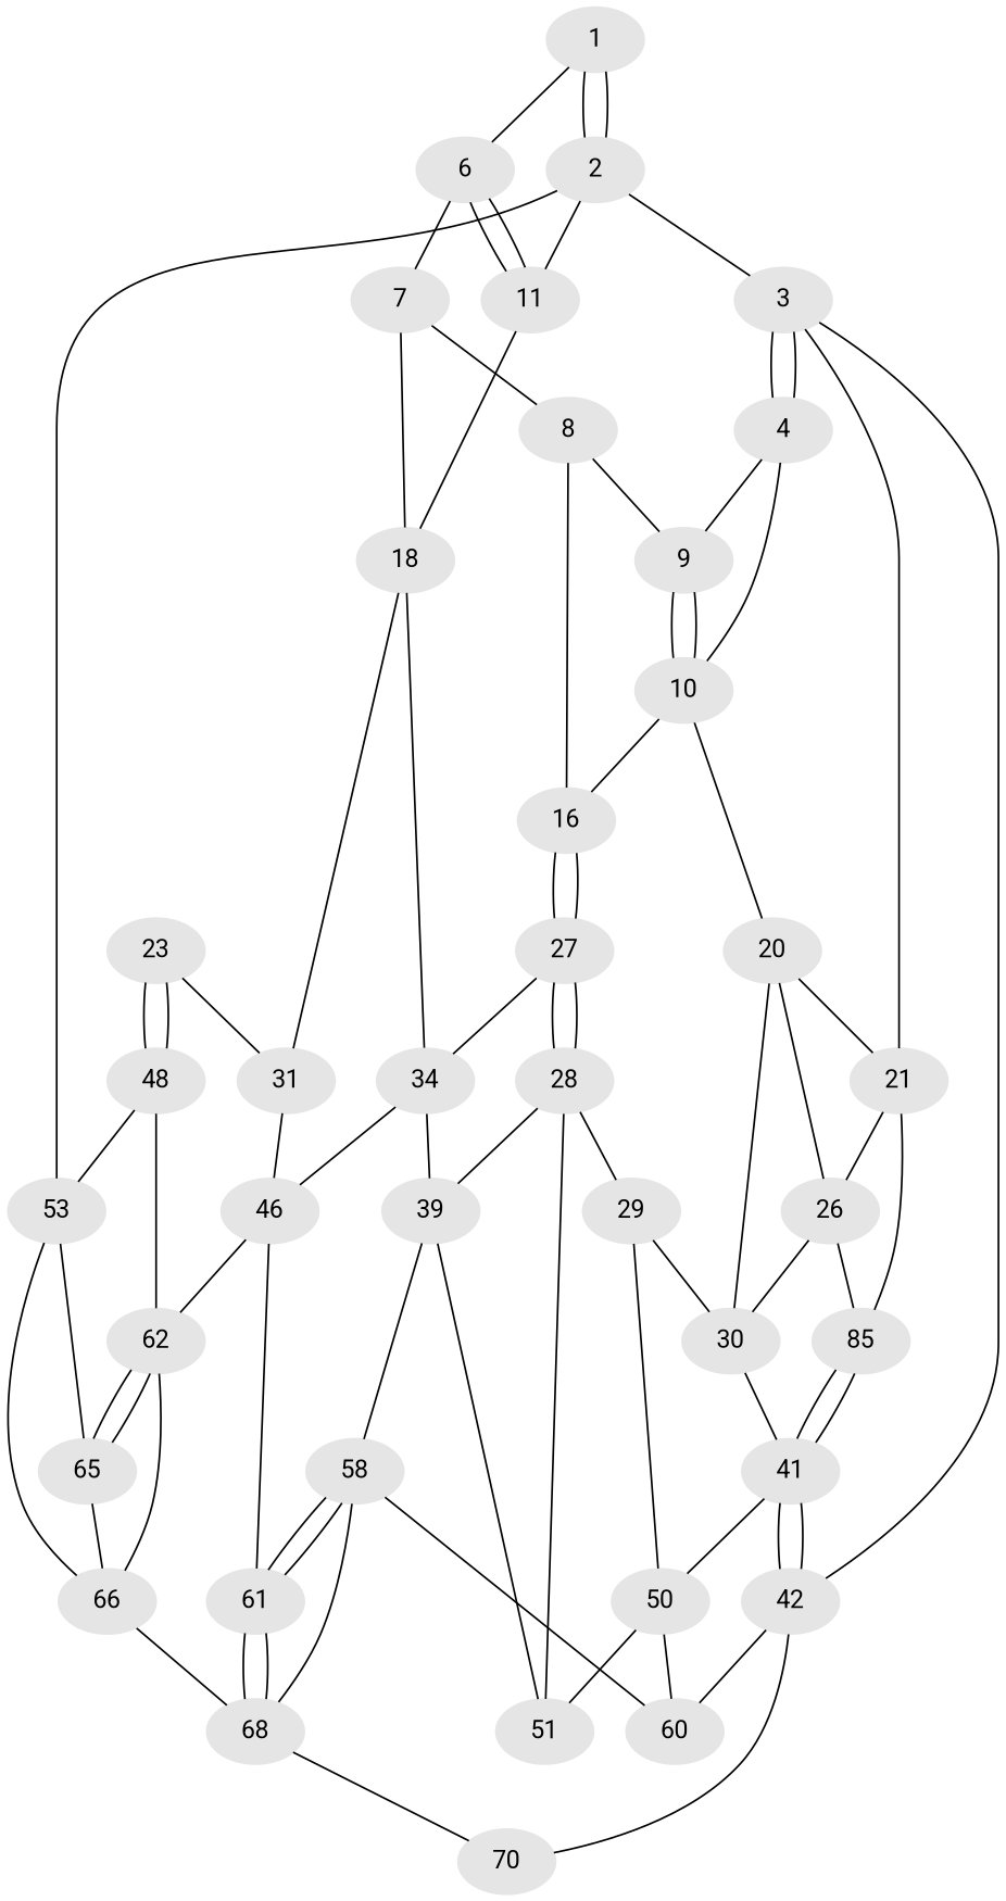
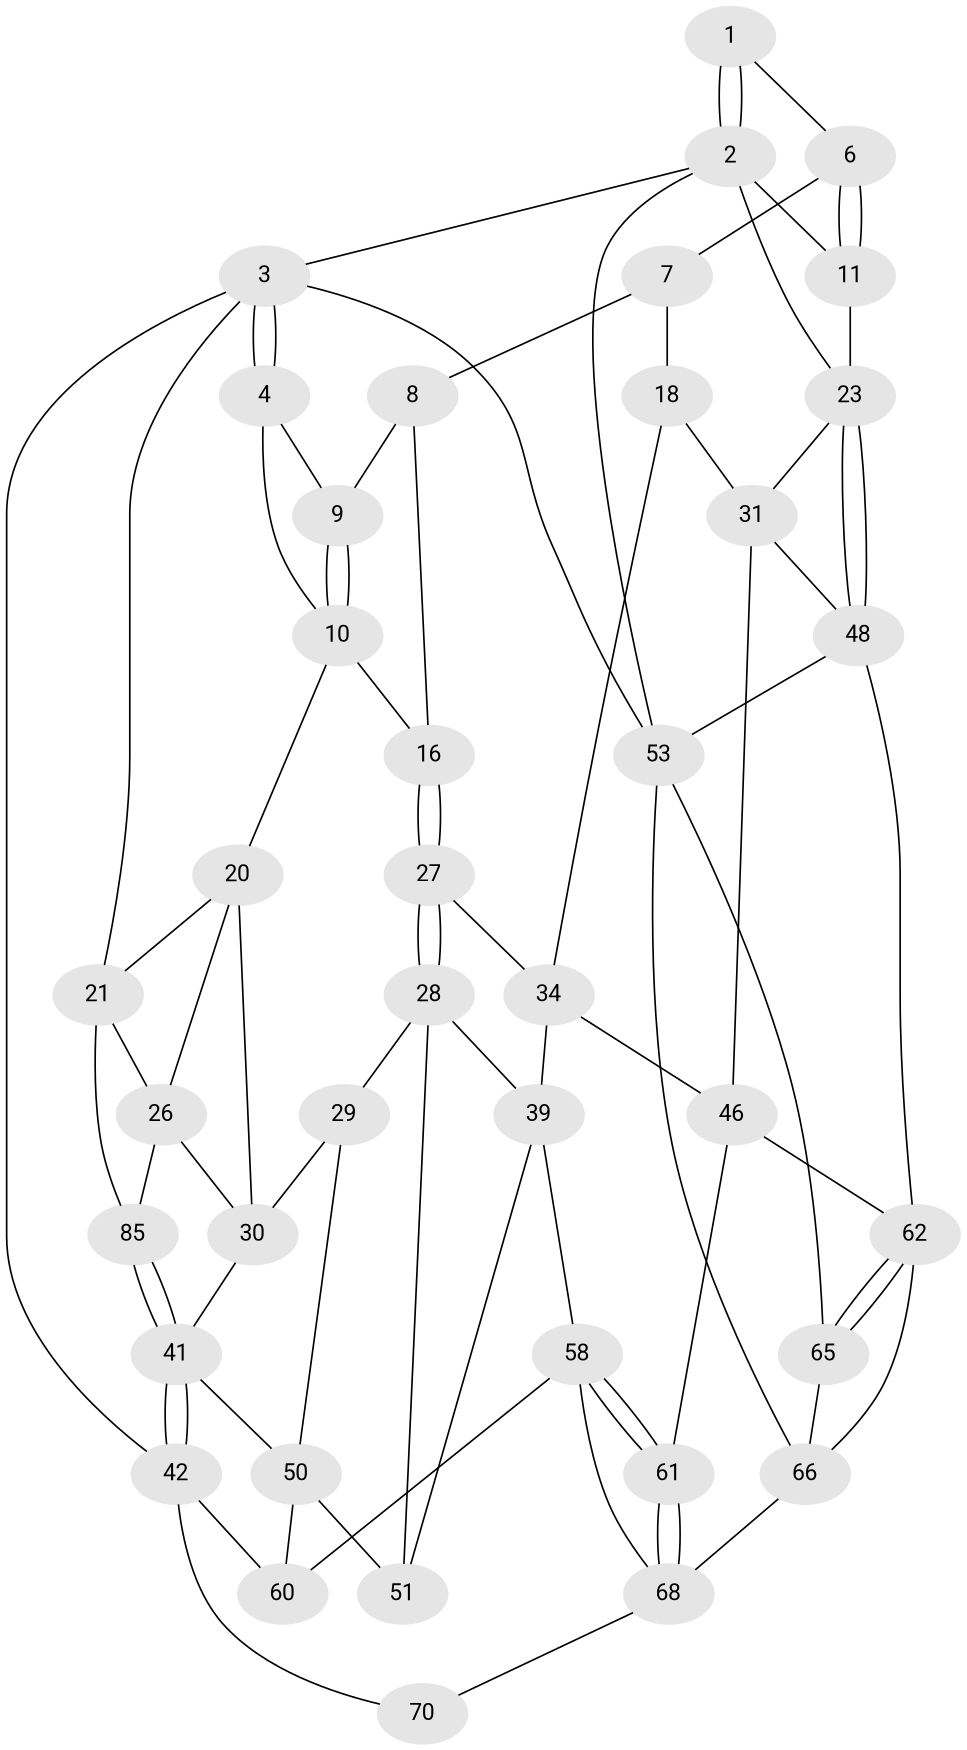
  graph {
    fontname=Roboto
    node [color=gray90 fontname=Roboto style=filled]
    edge [fontname=Roboto]
    2 [super="+12"]
    1
    6
    3 [super="+43"]
    11 [super="+13"]
    23 [super="+24"]
    53 [super="+54"]
    7 [super="+14"]
    4 [super="+5"]
    21 [super="+22"]
    42 [super="+64"]
    31 [super="+45"]
    48 [super="+55"]
    65
    66 [super="+67"]
    9
    10 [super="+17"]
    26 [super="+34"]
    n19 [label=85]
    70
    60
    16
    20 [super="+25"]
    8 [super="+15"]
    18 [super="+32"]
    n26 [label=34 super="+38"]
    27 [super="+33"]
    30 [super="+36"]
    28 [super="+40"]
    46 [super="+47"]
    39 [super="+57"]
    41 [super="+44"]
    62 [super="+63"]
    29 [super="+49"]
    51 [super="+52"]
    50 [super="+56"]
    58 [super="+59"]
    61
    68 [super="+69"]
    2 -- 3
    2 -- 11
+   2 -- 23
    2 -- 53
    1 -- 2
    1 -- 2
    1 -- 6
    6 -- 11
    6 -- 11
    6 -- 7
+   3 -- 53
    3 -- 4
    3 -- 4
    3 -- 21
    3 -- 42
-   11 -- 18
+   11 -- 23
    23 -- 31
    23 -- 48
    23 -- 48
    53 -- 65
    53 -- 66
    7 -- 8
    7 -- 18
    4 -- 9
    4 -- 10
    21 -- 26
    21 -- n19
    42 -- 70
    42 -- 60
+   31 -- 48
    31 -- 46
    48 -- 53
    48 -- 62
    65 -- 66
    66 -- 68
    9 -- 10
    9 -- 10
    10 -- 16
    10 -- 20
    26 -- n19
    26 -- 30
    n19 -- 41
    n19 -- 41
    16 -- 27
    16 -- 27
    20 -- 21
    20 -- 26
    20 -- 30
    8 -- 9
    8 -- 16
    18 -- 31
    18 -- n26
    n26 -- 46
    n26 -- 39
    27 -- n26
    27 -- 28
    27 -- 28
    30 -- 41
    28 -- 39
    28 -- 29
    28 -- 51
    46 -- 62
    46 -- 61
    39 -- 51
    39 -- 58
    41 -- 42
    41 -- 42
    41 -- 50
    62 -- 65
    62 -- 65
    62 -- 66
    29 -- 30
    29 -- 50
    50 -- 60
    50 -- 51
    58 -- 60
    58 -- 61
    58 -- 61
    58 -- 68
    61 -- 68
    61 -- 68
    68 -- 70
  }
